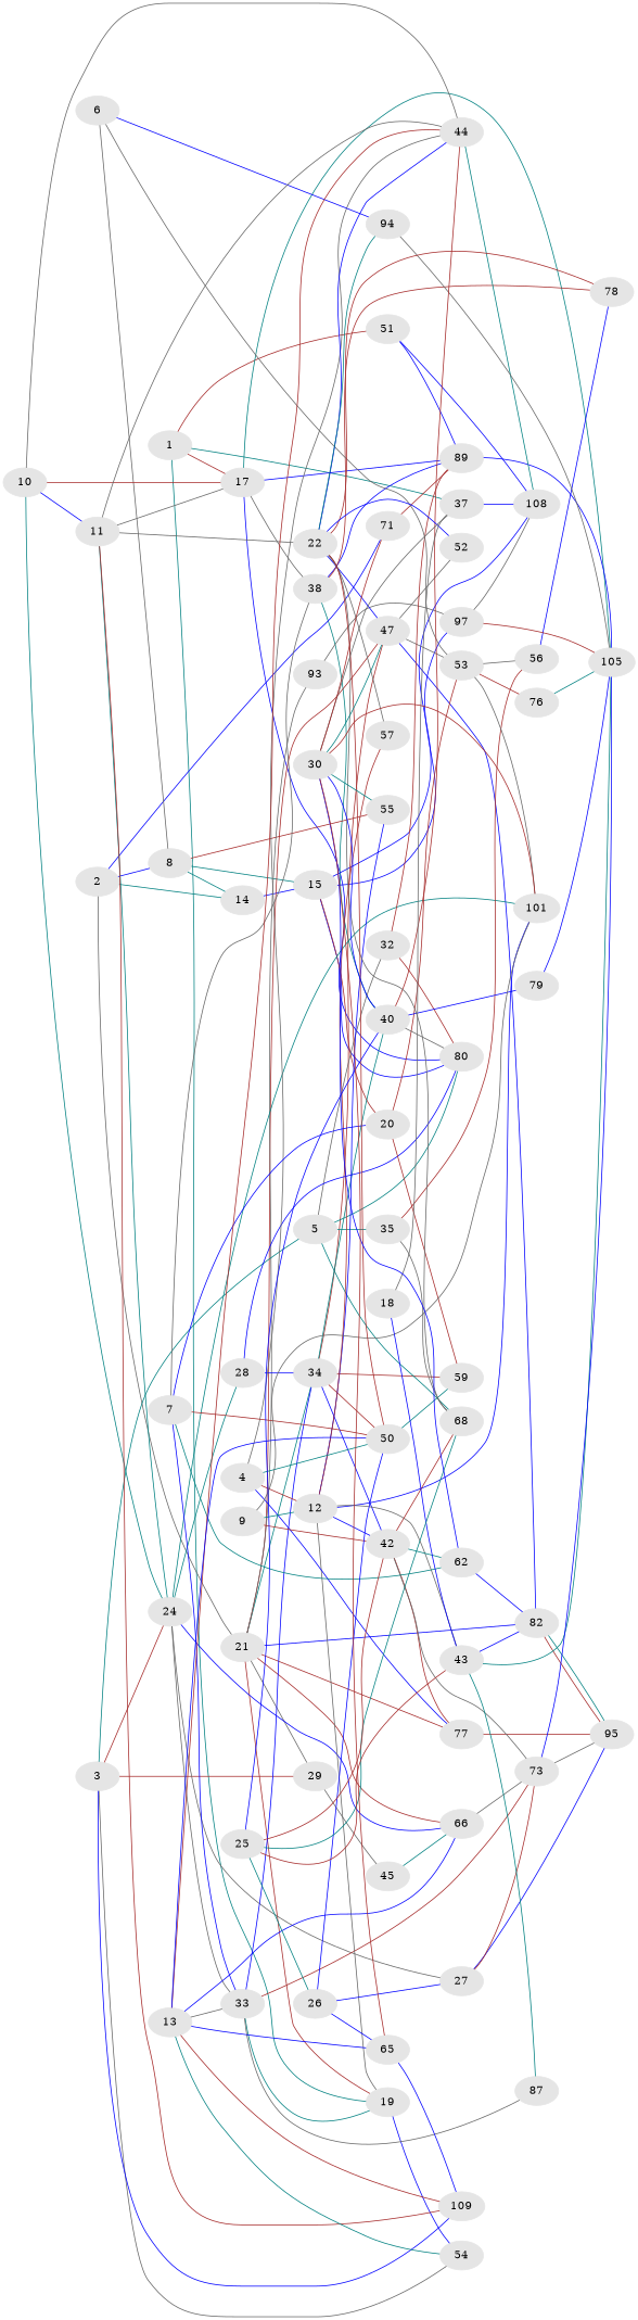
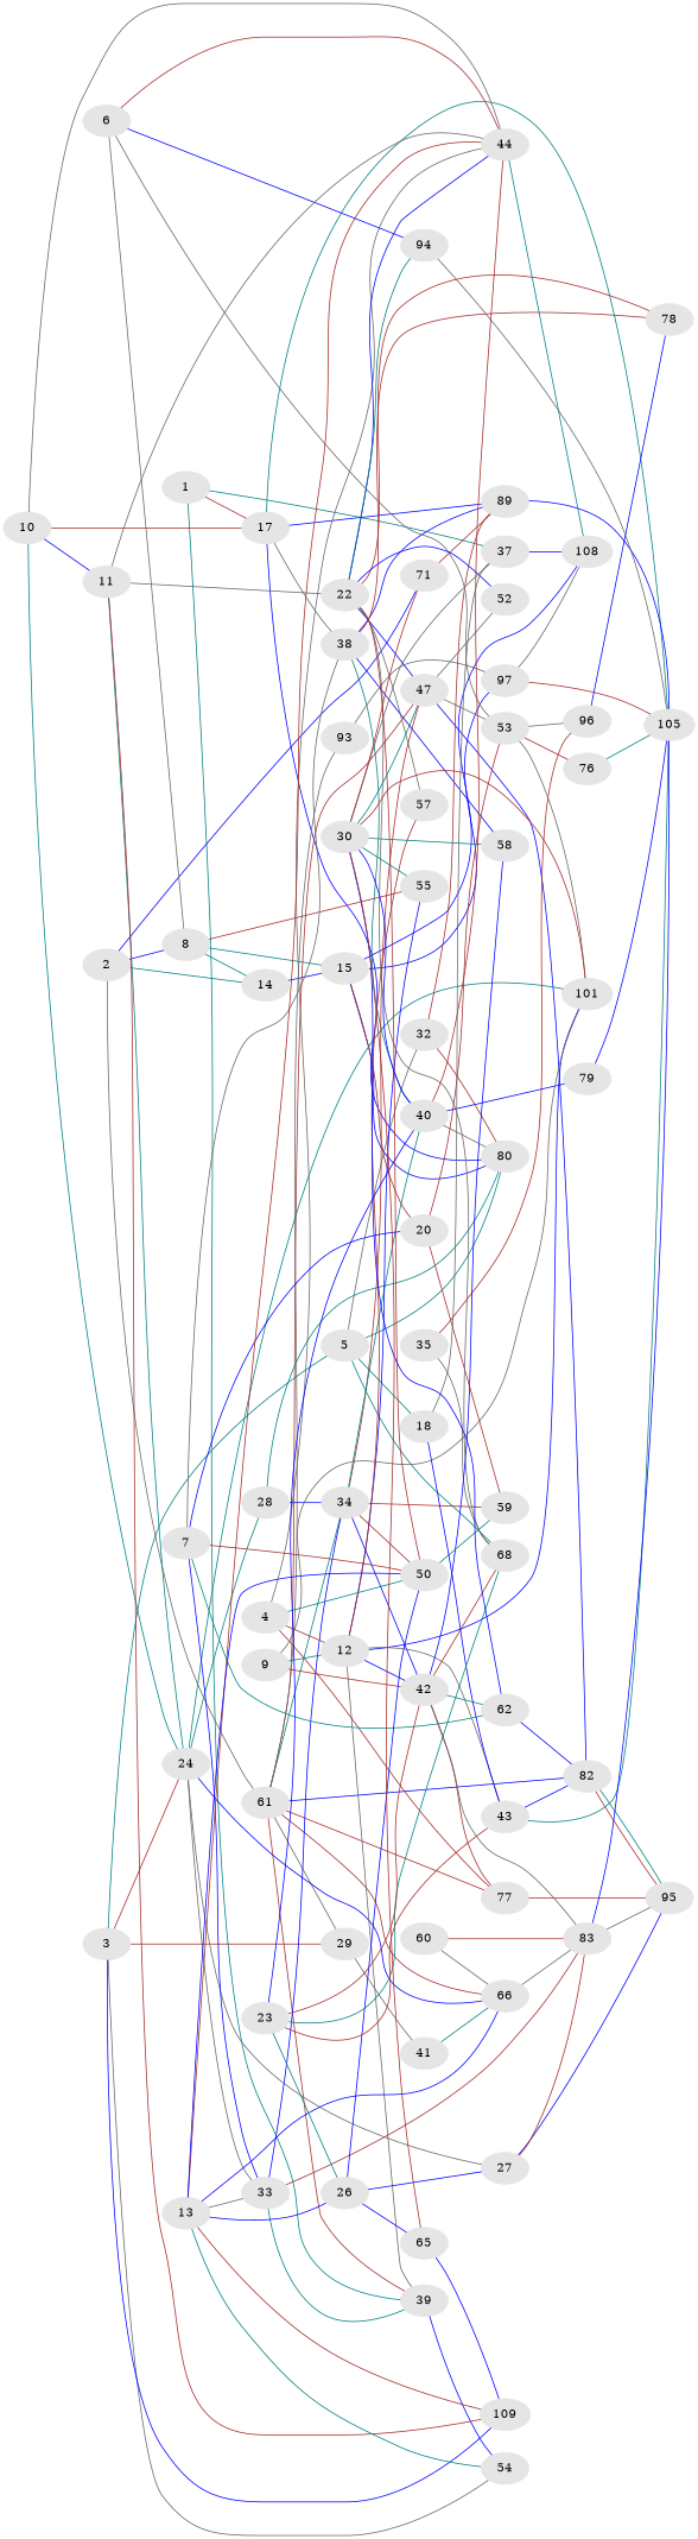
  graph {
    rankdir=LR
    node [color=gray90 style=filled]
    edge [color=blue]
    1 [super="+75"]
    17 [super="+90"]
    37
-   39 [super="+46" label=19]
-   51 [super="+98"]
+   39 [super="+46"]
    80 [super="+103"]
    38 [super="+49"]
    89 [super="+96"]
    105 [super="+107"]
    108
    54
    8 [super="+73"]
    14
    15 [super="+19"]
    55
    2
-   21 [super="+84"]
+   21 [super="+84" label=61]
    71
    29
    77
    66 [super="+70"]
    34 [super="+72"]
    47 [super="+100"]
    82 [super="+92"]
    93
    3 [super="+48"]
    5 [super="+45"]
    24 [super="+69"]
    109
    32
    35
    68
    33 [super="+88"]
    101
    27
    28
-   41 [label=45]
+   41
    12 [super="+25"]
    42 [super="+63"]
    43 [super="+64"]
    57
    4
    44 [super="+102"]
    50 [super="+86"]
    59 [super="+104"]
    95
-   56
+   56 [label=96]
    6
    53 [super="+74"]
    94
    76
    7 [super="+61"]
    20
    62
-   83 [super="+99" label=73]
-   87
+   83 [super="+99"]
    78
    40 [super="+67"]
+   58
    97
    9
    10 [super="+16"]
    11 [super="+85"]
    22 [super="+106"]
    52
    13 [super="+36"]
    26 [super="+91"]
    65
    18
-   23 [super="+81" label=25]
+   23 [super="+81"]
    79
    30 [super="+31"]
+   60
    1 -- 17 [color=brown]
    1 -- 37 [color=teal]
    1 -- 39 [color=teal weight=2]
-   1 -- 51 [color=brown]
    17 -- 80
    17 -- 38 [color=gray40]
    17 -- 89
    17 -- 105 [color=teal]
    37 -- 108
    39 -- 54
-   51 -- 89 [weight=2]
-   51 -- 108
    38 -- 89
    38 -- 78 [color=brown]
    38 -- 40 [color=teal]
+   38 -- 58
    89 -- 105
    8 -- 14 [color=teal]
    8 -- 15 [color=teal]
    8 -- 55 [color=brown]
    14 -- 15
    15 -- 80
    15 -- 108
    15 -- 20 [color=brown]
    15 -- 97
    2 -- 8
    2 -- 14 [color=teal]
    2 -- 21 [color=gray40]
    2 -- 71
    21 -- 39 [color=brown]
    21 -- 29 [color=gray40]
    21 -- 77 [color=brown]
    21 -- 66 [color=brown]
    21 -- 34 [color=teal]
    21 -- 47 [color=brown]
    21 -- 82
    21 -- 93 [color=gray40]
    71 -- 89 [color=brown]
    29 -- 41 [color=gray40]
    77 -- 95 [color=brown]
    66 -- 83 [color=gray40]
    34 -- 47 [color=brown]
    34 -- 42
    34 -- 50 [color=brown]
    34 -- 59 [color=brown]
    34 -- 40 [color=teal]
    47 -- 82
    47 -- 53 [color=gray40]
    47 -- 52 [color=gray40]
    82 -- 95 [color=brown]
    82 -- 95 [color=teal]
    93 -- 97 [color=gray40]
    3 -- 54 [color=gray40]
    3 -- 29 [color=brown]
    3 -- 5 [color=teal]
    3 -- 24 [color=brown]
    3 -- 109
    5 -- 80 [color=teal]
    5 -- 32 [color=gray40]
-   5 -- 35 [color=teal]
+   5 -- 18 [color=teal]
    5 -- 68 [color=teal]
    24 -- 66
    24 -- 33 [color=gray40]
    24 -- 101 [color=teal]
    24 -- 27 [color=gray40]
    24 -- 28 [color=teal]
    32 -- 80 [color=brown weight=2]
    32 -- 89 [color=brown]
    35 -- 68 [color=gray40]
    35 -- 56 [color=brown]
    33 -- 39 [color=teal]
    33 -- 34
    33 -- 83 [color=brown]
-   33 -- 87 [color=gray40]
    27 -- 95
    27 -- 83 [color=brown]
-   28 -- 80
+   28 -- 80 [color=teal]
    28 -- 34
    41 -- 66 [color=teal]
    12 -- 39 [color=gray40]
    12 -- 55
    12 -- 101
    12 -- 42
    12 -- 43 [color=gray40]
    12 -- 57 [color=brown]
    42 -- 77 [color=brown]
    42 -- 68 [color=brown]
    42 -- 62 [color=teal]
    42 -- 83 [color=gray40]
+   42 -- 58
    43 -- 105 [color=teal]
    43 -- 82
-   43 -- 87 [color=teal]
-   4 -- 77
+   4 -- 77 [color=brown]
    4 -- 12 [color=brown]
    4 -- 44 [color=gray40]
    4 -- 50 [color=teal]
    44 -- 108 [color=teal]
    50 -- 59 [color=teal]
    56 -- 78
    6 -- 8 [color=gray40]
+   6 -- 44 [color=brown]
    6 -- 53 [color=gray40]
    6 -- 94
    53 -- 101 [color=gray40]
    53 -- 56 [color=gray40]
    53 -- 76 [color=brown]
    94 -- 105 [color=gray40]
    76 -- 105 [color=teal]
    7 -- 38 [color=gray40]
    7 -- 33
    7 -- 50 [color=brown]
    7 -- 20
    7 -- 62 [color=teal]
    20 -- 59 [color=brown]
    20 -- 53 [color=brown]
    62 -- 82
    83 -- 105
    83 -- 95 [color=gray40]
    40 -- 80 [color=gray40]
    40 -- 44 [color=brown]
    40 -- 79
    97 -- 105 [color=brown]
    97 -- 108 [color=gray40]
    9 -- 101 [color=gray40]
    9 -- 12 [color=teal]
    9 -- 42 [color=brown]
    10 -- 17 [color=brown]
    10 -- 24 [color=teal]
    10 -- 44 [color=gray40 weight=2]
    10 -- 11
-   11 -- 17 [color=gray40]
    11 -- 24 [color=teal]
    11 -- 109 [color=brown]
    11 -- 44 [color=gray40]
    11 -- 22 [color=gray40]
    22 -- 47
    22 -- 68 [color=gray40]
    22 -- 57 [color=gray40]
    22 -- 44
    22 -- 50 [color=brown]
    22 -- 94 [color=teal]
    22 -- 78 [color=brown]
    22 -- 52
    13 -- 54 [color=teal]
    13 -- 66
    13 -- 109 [color=brown]
    13 -- 33 [color=gray40]
    13 -- 44 [color=brown]
    13 -- 50
-   13 -- 65
+   13 -- 26
    26 -- 27
    26 -- 50
    26 -- 65
    65 -- 109
    18 -- 37 [color=gray40]
    18 -- 43
    23 -- 68 [color=teal]
    23 -- 42 [color=brown]
    23 -- 43 [color=brown]
    23 -- 40
    23 -- 26 [color=teal]
    79 -- 105
    30 -- 37 [color=gray40]
    30 -- 55 [color=teal]
    30 -- 71 [color=brown]
    30 -- 47 [color=teal]
    30 -- 101 [color=brown]
    30 -- 62
    30 -- 40
+   30 -- 58 [color=teal]
    30 -- 65 [color=brown]
+   60 -- 66 [color=gray40]
+   60 -- 83 [color=brown]
  }
